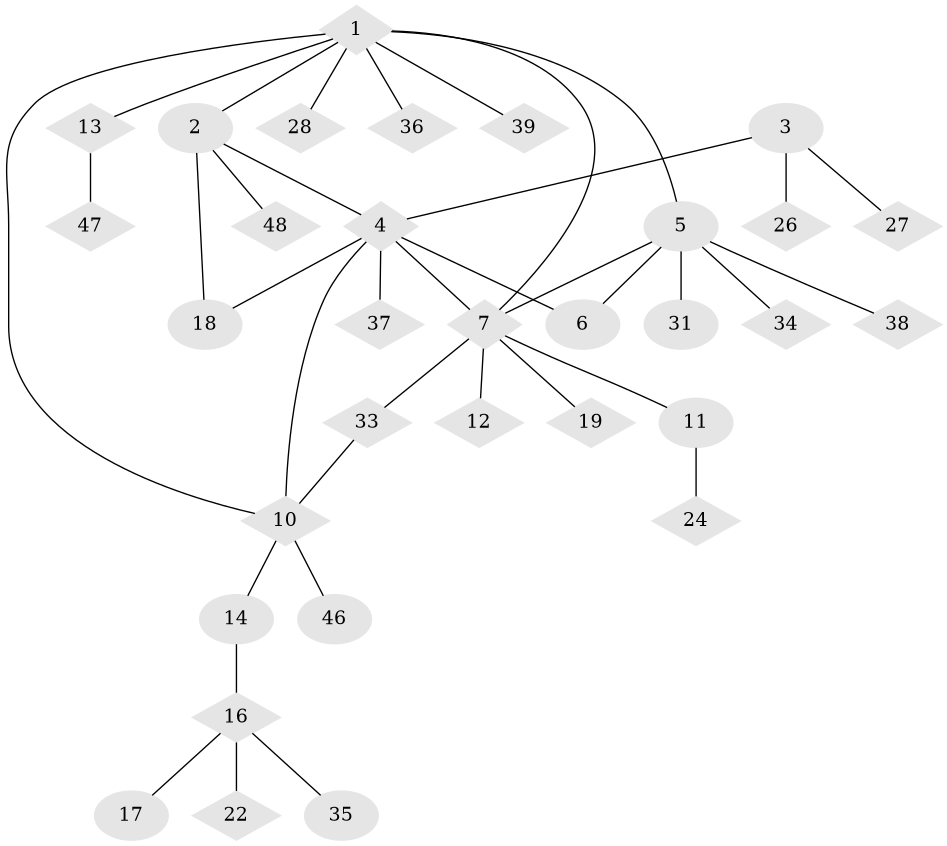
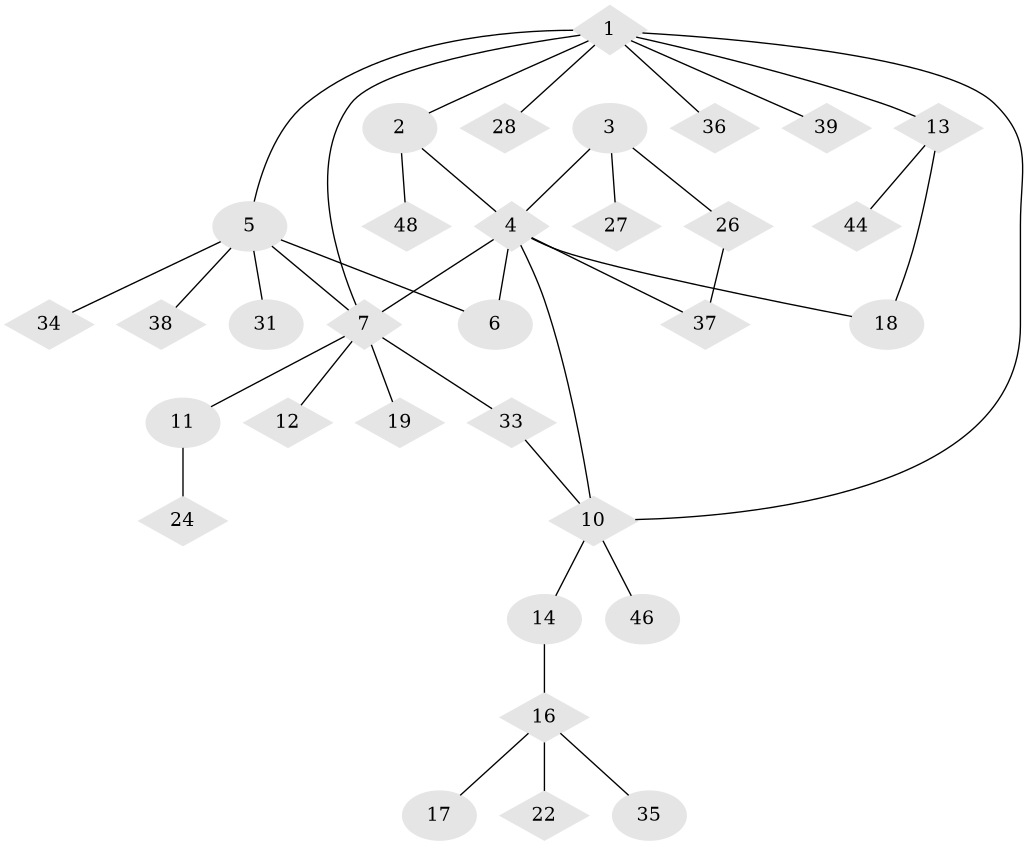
  graph {
    node [color=gray90 shape=diamond style=filled]
    1 [super="+25"]
    2 [shape=ellipse super="+42"]
    5 [shape=ellipse super="+30"]
    7 [super="+9"]
    10 [super="+40"]
    13 [super="+15"]
    28
    36
    39
    4 [super="+8"]
    18 [shape=ellipse super="+32"]
    48
    6 [shape=ellipse]
    31 [shape=ellipse]
    34
    38 [super="+43"]
    11 [shape=ellipse super="+20"]
    12
    19
    33
    14 [shape=ellipse super="+47"]
    46 [shape=ellipse]
-   44 [label=47]
+   44
    37
    3 [shape=ellipse super="+21"]
    26 [super="+29"]
    27
    24
    16 [super="+23"]
    17 [shape=ellipse super="+45"]
    22
    35 [shape=ellipse super="+41"]
    1 -- 2
    1 -- 5
    1 -- 7
    1 -- 10
    1 -- 13
    1 -- 28
    1 -- 36
    1 -- 39
    2 -- 4
-   2 -- 18
+   13 -- 18
    2 -- 48
    5 -- 7
    5 -- 6
    5 -- 31
    5 -- 34
    5 -- 38
    7 -- 11
    7 -- 12
    7 -- 19
    7 -- 33
    10 -- 14
    10 -- 46
    13 -- 44
    4 -- 7
    4 -- 10
    4 -- 18
    4 -- 6
    4 -- 37
    11 -- 24
    33 -- 10
    14 -- 16
    3 -- 4
    3 -- 26
    3 -- 27
+   26 -- 37
    16 -- 17
    16 -- 22
    16 -- 35
  }
